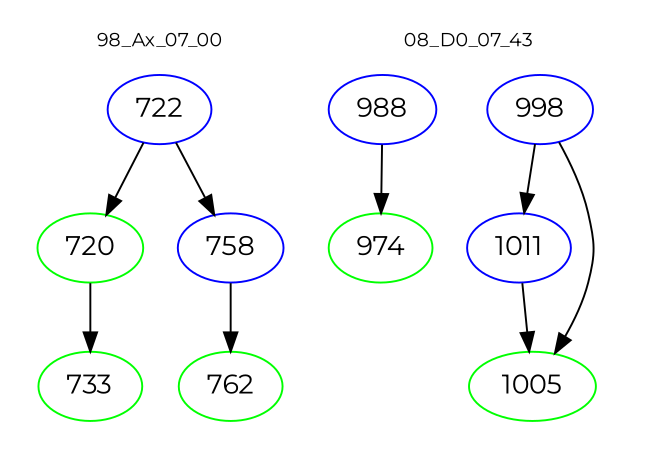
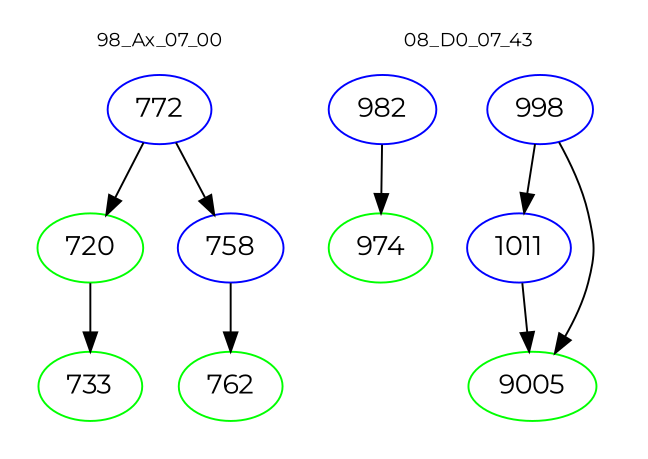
  digraph {
    fontname=Montserrat
    node [color=blue fontname=Montserrat]
    edge [color=black fontname=Montserrat]
-   n1 [label=722]
+   n1 [label=772]
    n2 [color=green label=720]
    n3 [label=758]
    n4 [color=green label=733]
    n5 [color=green label=762]
    n6 [label=998]
-   n7 [label=988]
+   n7 [label=982]
    n8 [label=1011]
    n9 [color=green label=974]
-   n10 [color=green label=1005]
+   n10 [color=green label=9005]
    subgraph cluster_1 {
      color=white
      fontsize=10
      label="98_Ax_07_00"
      n1
      n2
      n3
      n4
      n5
    }
    subgraph cluster_2 {
      color=white
      fontsize=10
      label="08_D0_07_43"
      n6
      n7
      n8
      n9
      n10
    }
    n1 -> n2
    n1 -> n3
    n2 -> n4
    n3 -> n5
    n6 -> n8
    n6 -> n10
    n7 -> n9
    n8 -> n10
  }
